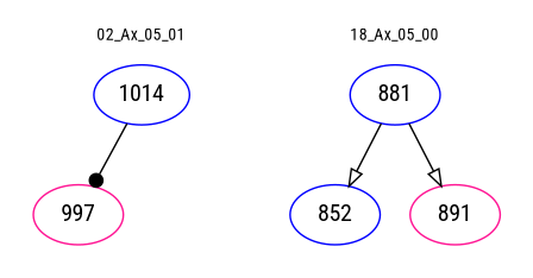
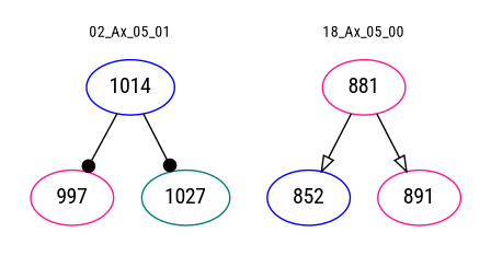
  digraph {
    fontname="Roboto Condensed"
    node [color=blue fontname="Roboto Condensed"]
    edge [arrowhead=dot color=black fontname="Roboto Condensed"]
    n1 [label=1014]
    n2 [color=deeppink label=997]
-   n4 [label=881]
+   n3 [color=teal label=1027]
+   n4 [color=deeppink label=881]
    n5 [label=852]
    n6 [color=deeppink label=891]
    subgraph cluster_1 {
      color=white
      fontsize=10
      label="02_Ax_05_01"
      n1
      n2
+     n3
    }
    subgraph cluster_2 {
      color=white
      fontsize=10
      label="18_Ax_05_00"
      n4
      n5
      n6
    }
    n1 -> n2
+   n1 -> n3
    n4 -> n5 [arrowhead=onormal]
    n4 -> n6 [arrowhead=onormal]
  }
